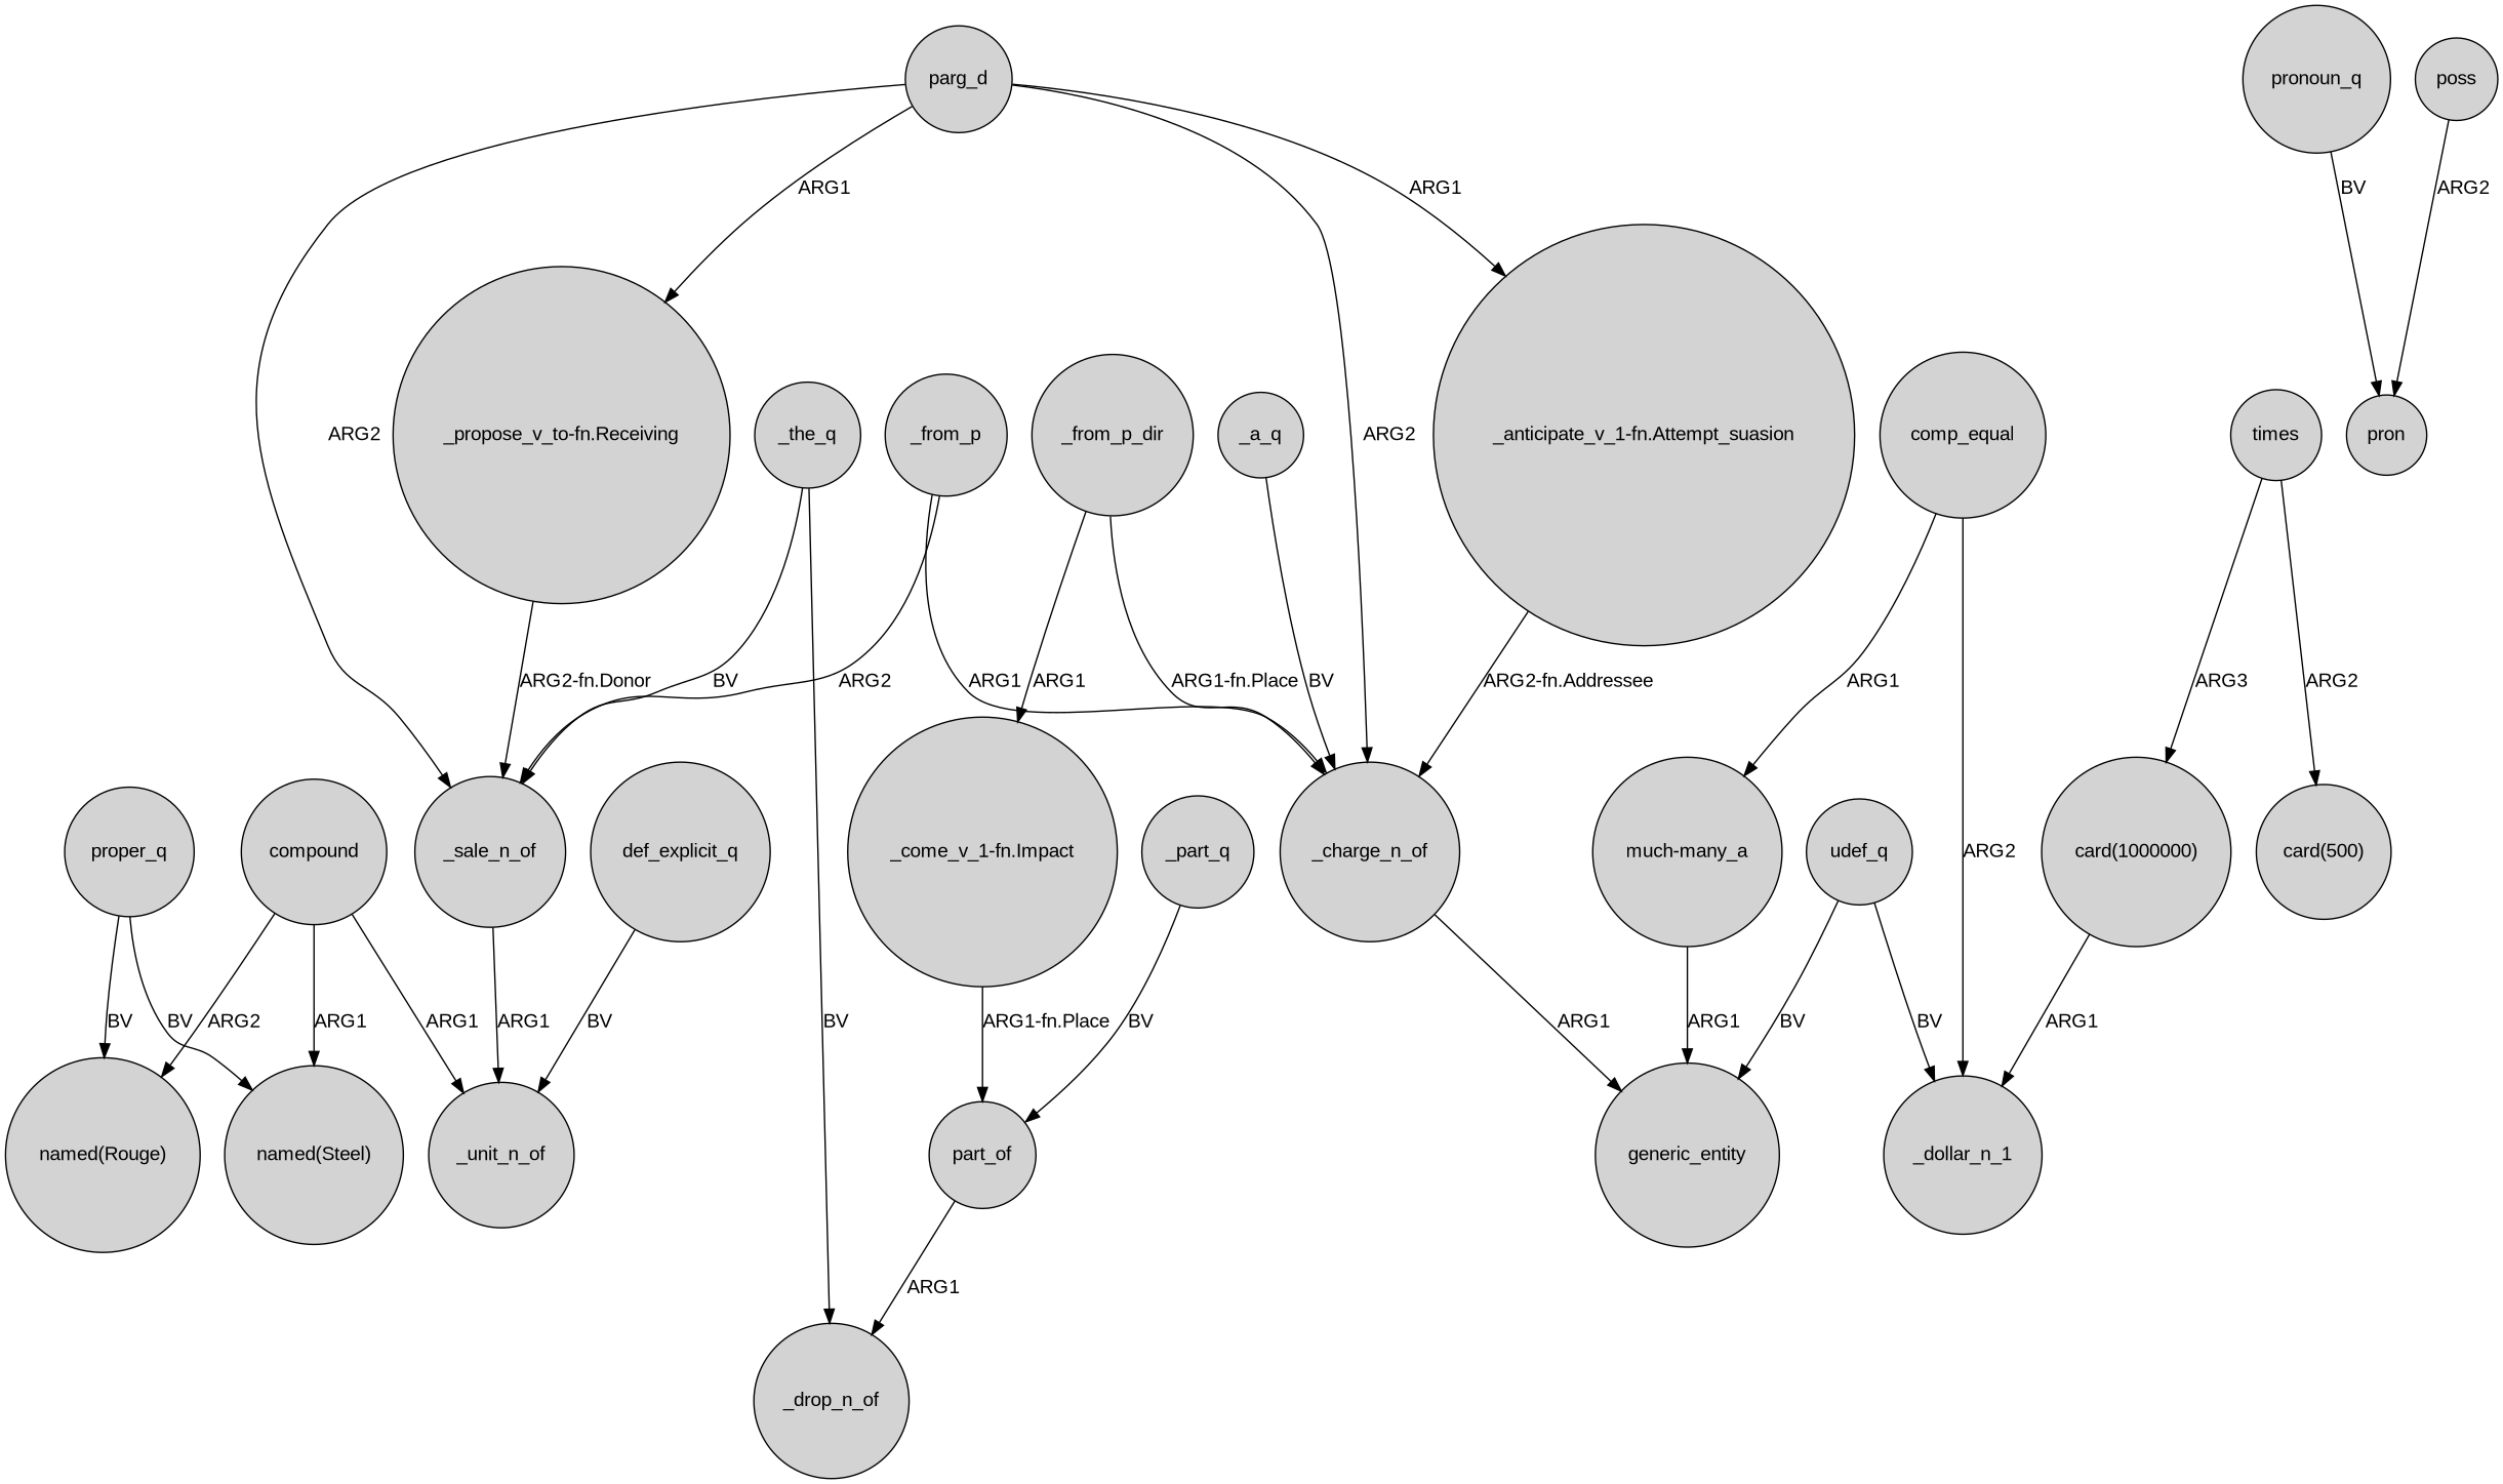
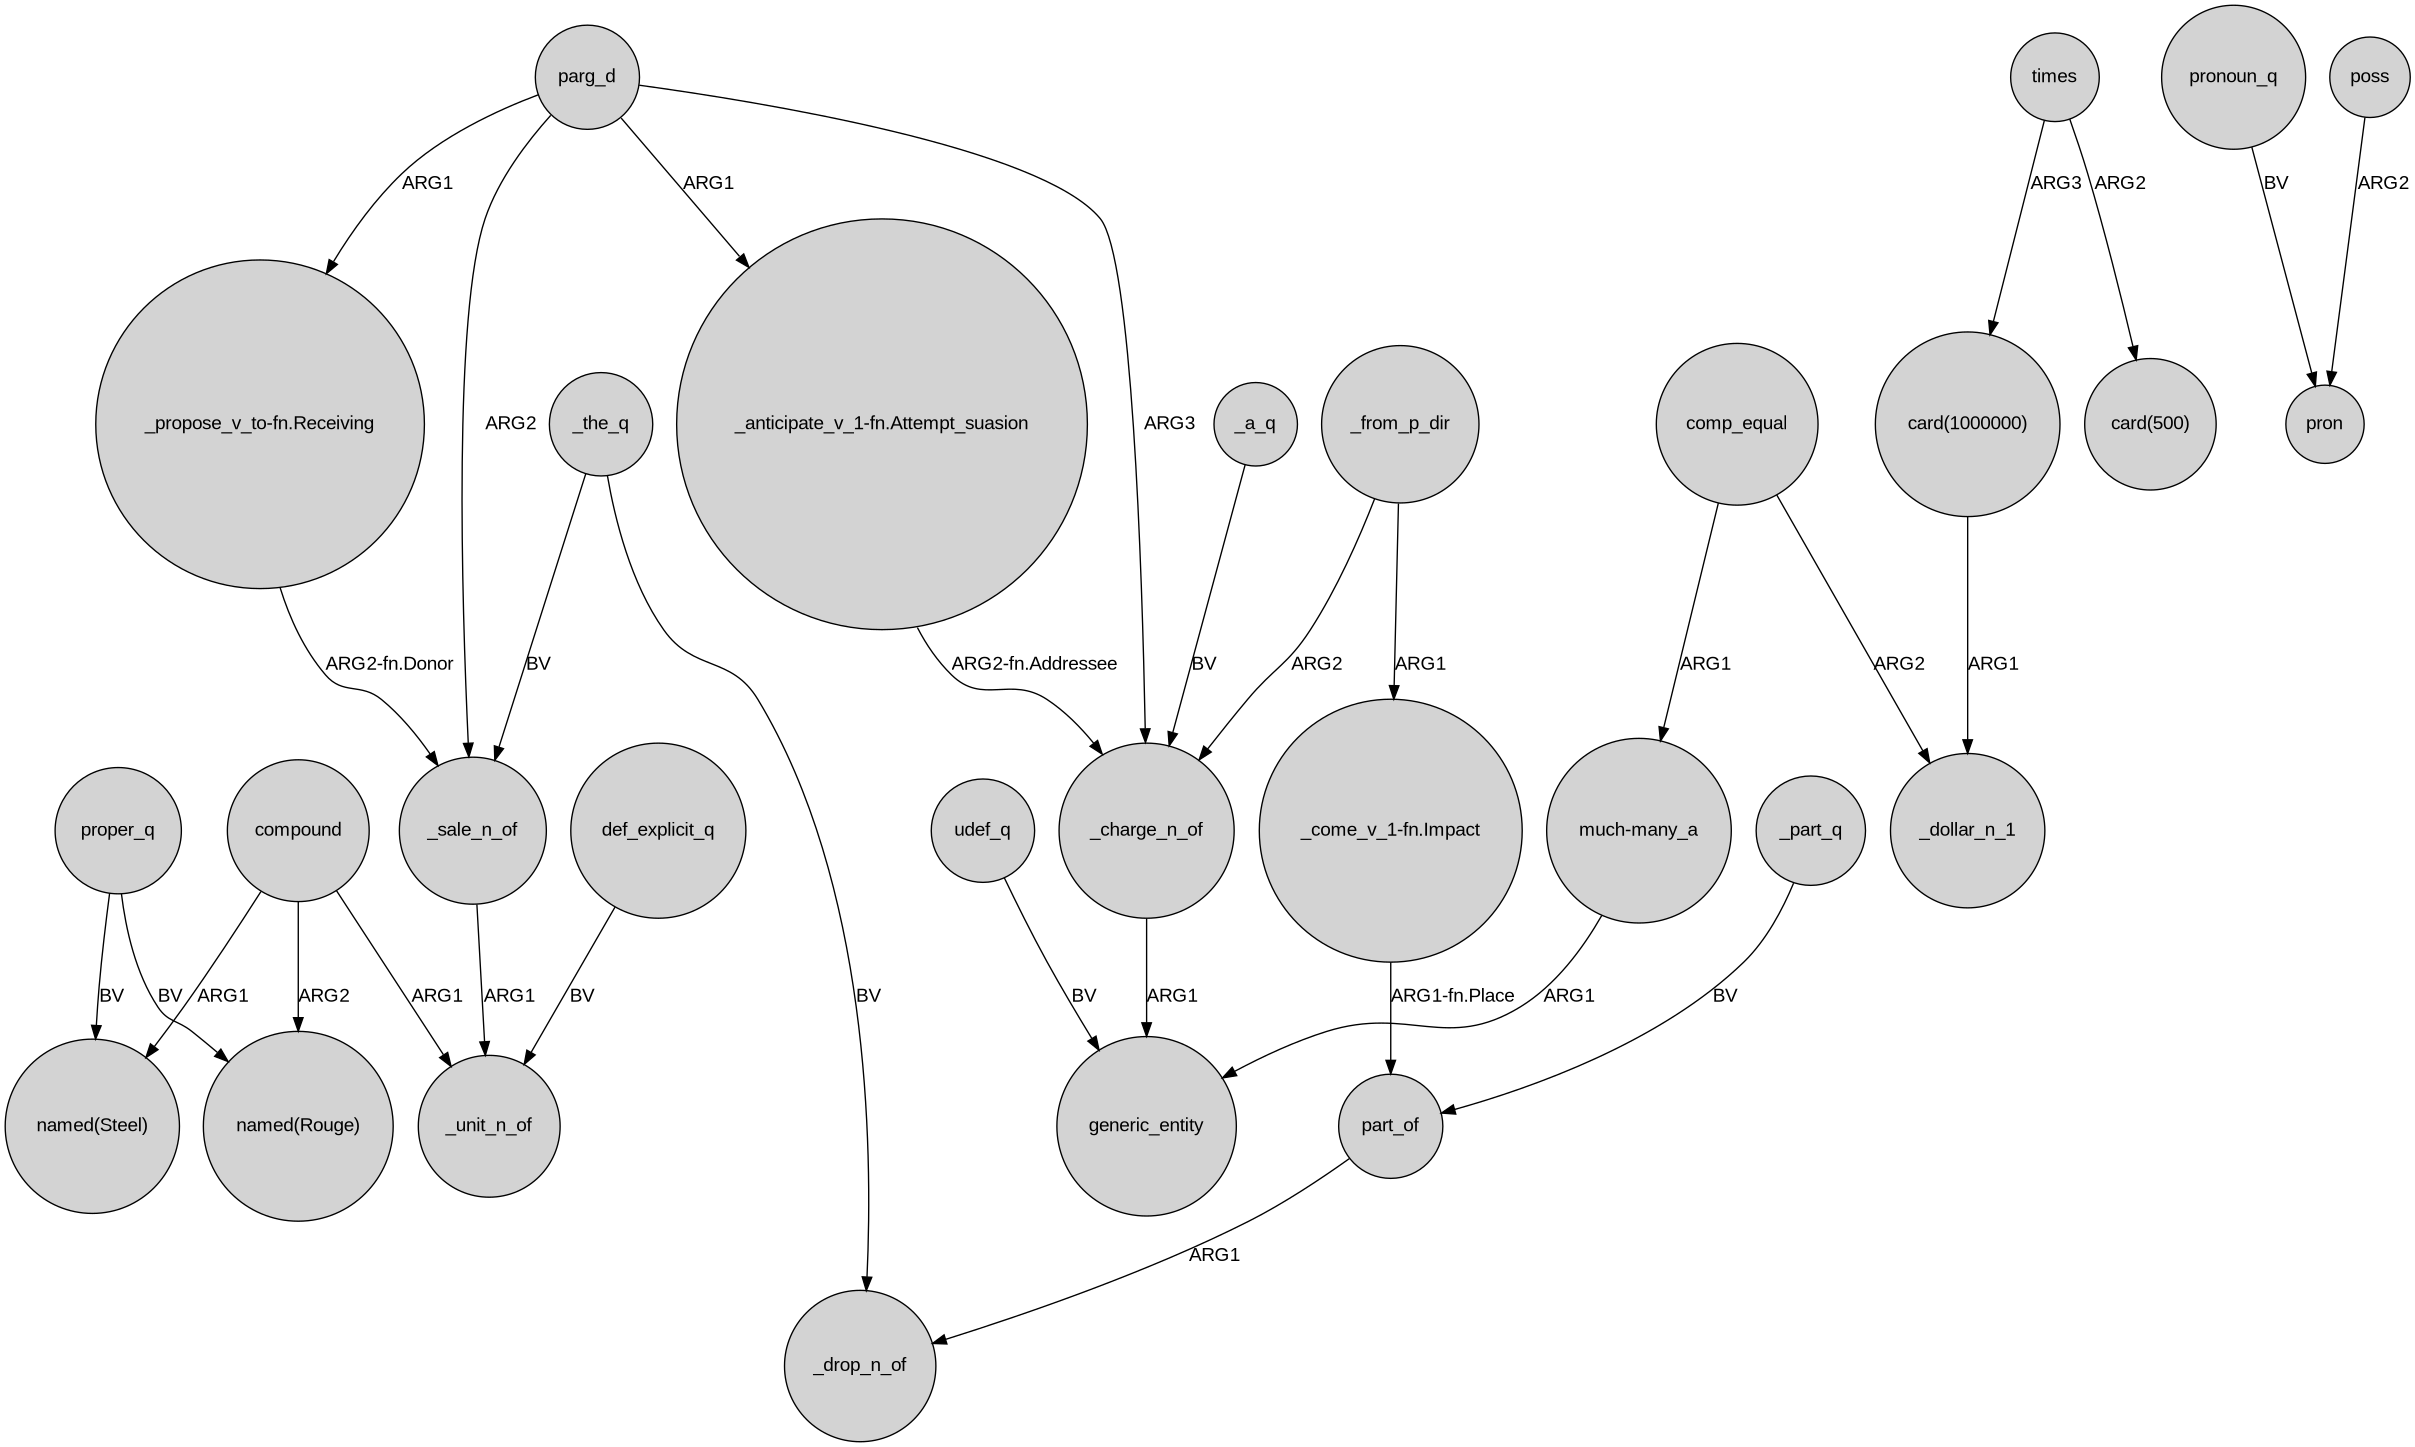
  digraph {
    fontname="Liberation Sans"
    node [fontname="Liberation Sans" shape=circle style=filled]
    edge [fontname="Liberation Sans"]
    compound
    "named(Steel)"
    "named(Rouge)"
    _unit_n_of
    parg_d
    "_propose_v_to-fn.Receiving"
    _charge_n_of
    _sale_n_of
    "_anticipate_v_1-fn.Attempt_suasion"
    generic_entity
    _from_p_dir
    "_come_v_1-fn.Impact"
    part_of
    _drop_n_of
    times
    "card(1000000)"
    "card(500)"
    _dollar_n_1
    _a_q
    proper_q
    udef_q
-   _from_p
    pronoun_q
    pron
    comp_equal
    "much-many_a"
    poss
    _part_q
    def_explicit_q
    _the_q
    compound -> "named(Steel)" [label=ARG1]
    compound -> "named(Rouge)" [label=ARG2]
    compound -> _unit_n_of [label=ARG1]
    parg_d -> "_propose_v_to-fn.Receiving" [label=ARG1]
-   parg_d -> _charge_n_of [label=ARG2]
+   parg_d -> _charge_n_of [label=ARG3]
    parg_d -> _sale_n_of [label=ARG2]
    parg_d -> "_anticipate_v_1-fn.Attempt_suasion" [label=ARG1]
    "_propose_v_to-fn.Receiving" -> _sale_n_of [label="ARG2-fn.Donor"]
    _charge_n_of -> generic_entity [label=ARG1]
    _sale_n_of -> _unit_n_of [label=ARG1]
    "_anticipate_v_1-fn.Attempt_suasion" -> _charge_n_of [label="ARG2-fn.Addressee"]
-   _from_p_dir -> _charge_n_of [label="ARG1-fn.Place"]
+   _from_p_dir -> _charge_n_of [label=ARG2]
    _from_p_dir -> "_come_v_1-fn.Impact" [label=ARG1]
    "_come_v_1-fn.Impact" -> part_of [label="ARG1-fn.Place"]
    part_of -> _drop_n_of [label=ARG1]
    times -> "card(1000000)" [label=ARG3]
    times -> "card(500)" [label=ARG2]
    "card(1000000)" -> _dollar_n_1 [label=ARG1]
    _a_q -> _charge_n_of [label=BV]
    proper_q -> "named(Steel)" [label=BV]
    proper_q -> "named(Rouge)" [label=BV]
    udef_q -> generic_entity [label=BV]
-   udef_q -> _dollar_n_1 [label=BV]
-   _from_p -> _charge_n_of [label=ARG1]
-   _from_p -> _sale_n_of [label=ARG2]
    pronoun_q -> pron [label=BV]
    comp_equal -> _dollar_n_1 [label=ARG2]
    comp_equal -> "much-many_a" [label=ARG1]
    "much-many_a" -> generic_entity [label=ARG1]
    poss -> pron [label=ARG2]
    _part_q -> part_of [label=BV]
    def_explicit_q -> _unit_n_of [label=BV]
    _the_q -> _sale_n_of [label=BV]
    _the_q -> _drop_n_of [label=BV]
  }
